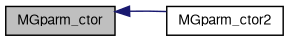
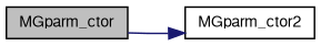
  digraph {
    rankdir=LR
    node [color=black fontname=FreeSans fontsize=10 shape=record style=filled]
    n1 [fillcolor=grey75 fontcolor=black height=0.2 label=MGparm_ctor width=0.4]
    n2 [fillcolor=white height=0.2 label=MGparm_ctor2 width=0.4]
-   n2 -> n1 [color=midnightblue fontname=FreeSans fontsize=10 labelfontname=FreeSans labelfontsize=10 style=solid]
+   n1 -> n2 [color=midnightblue fontname=FreeSans fontsize=10 labelfontname=FreeSans labelfontsize=10 style=solid]
  }
